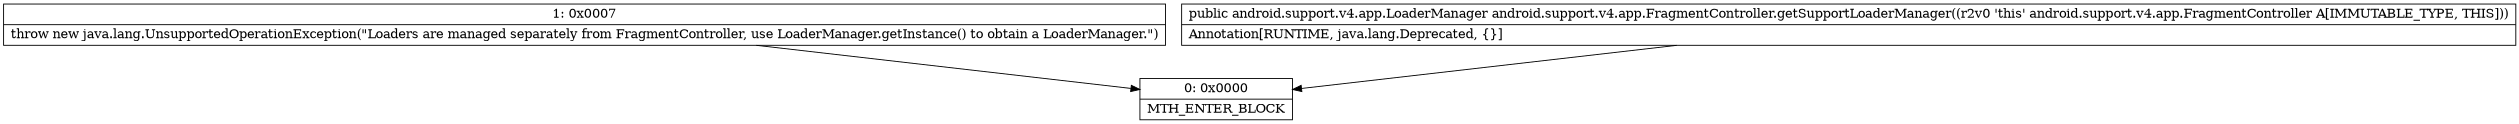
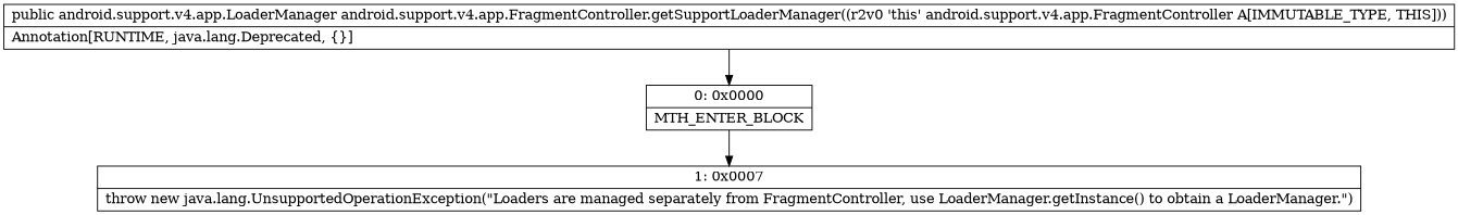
  digraph {
    node [shape=record]
    n1 [label="{0\:\ 0x0000|MTH_ENTER_BLOCK\l}"]
    n2 [label="{1\:\ 0x0007|throw new java.lang.UnsupportedOperationException(\"Loaders are managed separately from FragmentController, use LoaderManager.getInstance() to obtain a LoaderManager.\")\l}"]
    n3 [label="{public android.support.v4.app.LoaderManager android.support.v4.app.FragmentController.getSupportLoaderManager((r2v0 'this' android.support.v4.app.FragmentController A[IMMUTABLE_TYPE, THIS]))  | Annotation[RUNTIME, java.lang.Deprecated, \{\}]\l}"]
-   n2 -> n1
+   n1 -> n2
    n3 -> n1
  }
